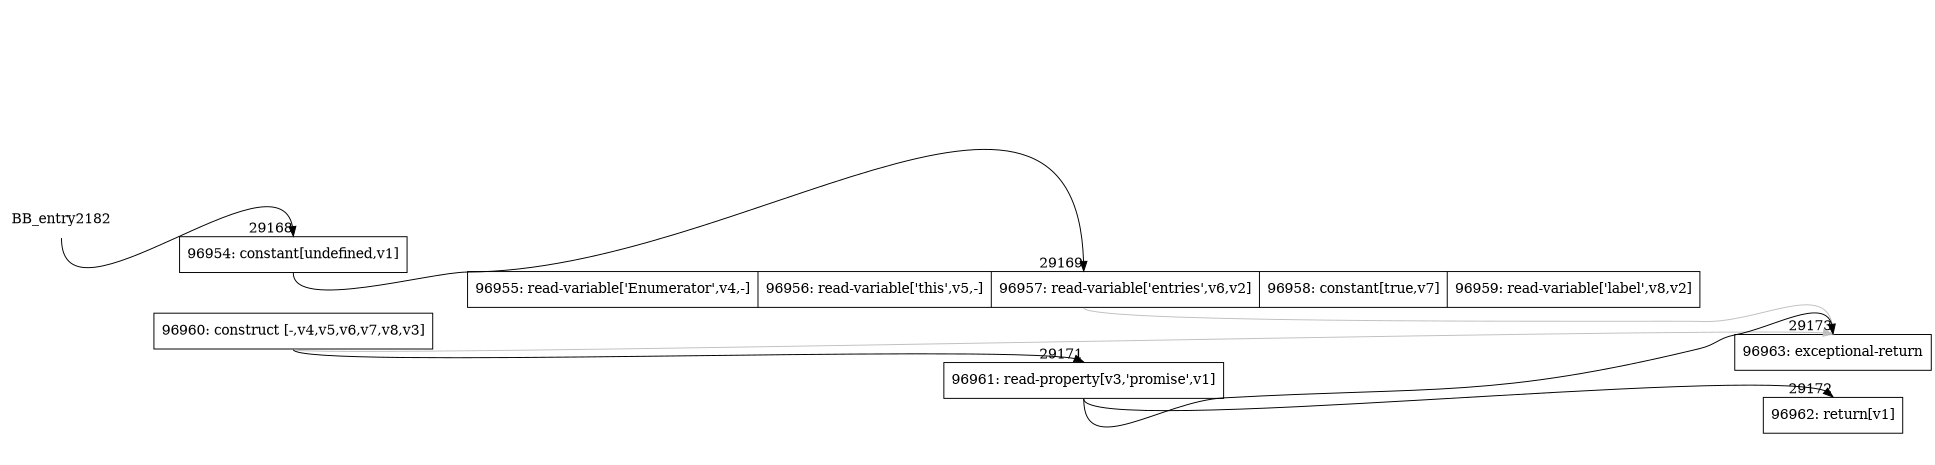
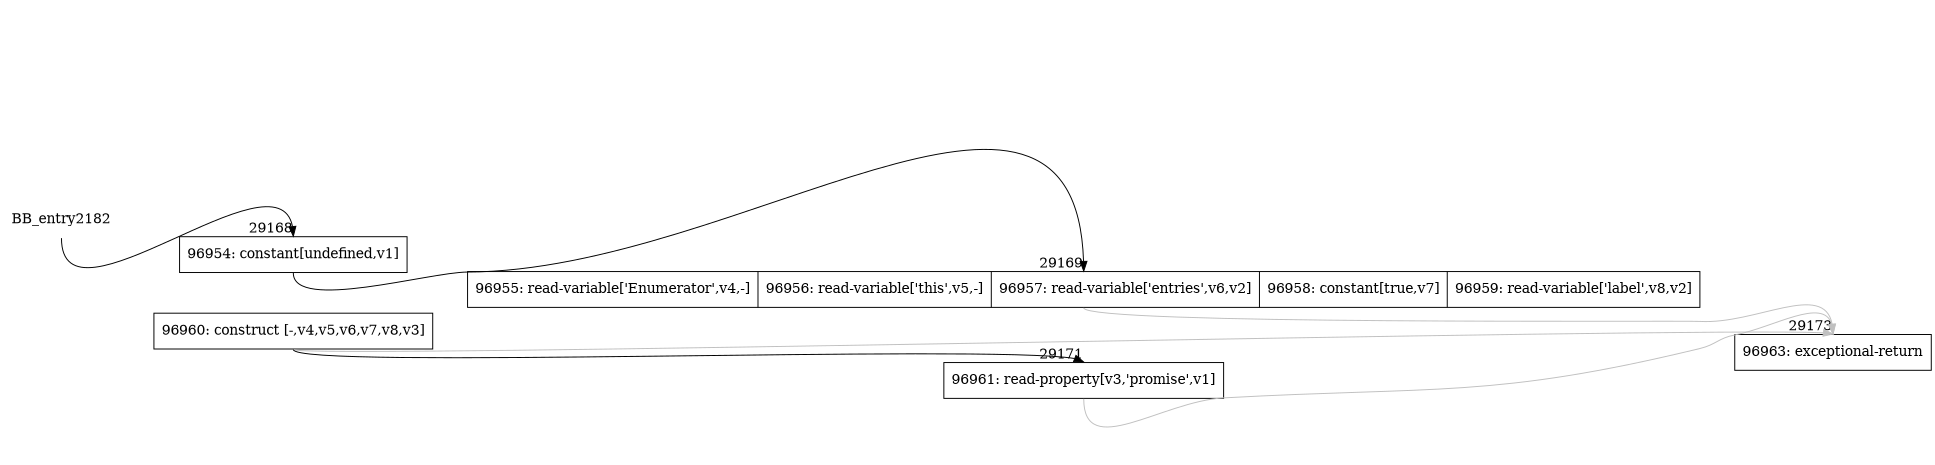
  digraph {
    rankdir=LR
    node [shape=record]
    edge [headport=n tailport=s]
    n1 [label=BB_entry2182 shape=none]
    n2 [label="{96954: constant[undefined,v1]}"]
    n3 [label="{96955: read-variable['Enumerator',v4,-]|96956: read-variable['this',v5,-]|96957: read-variable['entries',v6,v2]|96958: constant[true,v7]|96959: read-variable['label',v8,v2]}"]
    n4 [label="{96963: exceptional-return}"]
    n5 [label="{96960: construct [-,v4,v5,v6,v7,v8,v3]}"]
    n6 [label="{96961: read-property[v3,'promise',v1]}"]
-   n7 [label="{96962: return[v1]}"]
    n1 -> n2 [headlabel="    29168"]
    n2 -> n3 [headlabel="      29169"]
    n3 -> n4 [color=gray headlabel="      29173"]
    n5 -> n4 [color=gray]
    n5 -> n6 [headlabel="      29171"]
-   n6 -> n4 [color=black]
-   n6 -> n7 [headlabel="      29172"]
+   n6 -> n4 [color=gray]
  }
